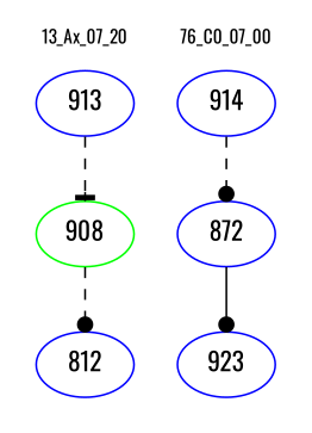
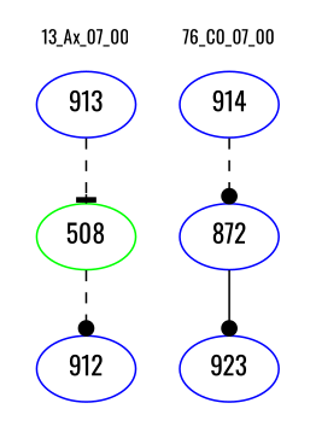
  digraph {
    fontname=Oswald
    node [color=blue fontname=Oswald]
    edge [arrowhead=dot color=black fontname=Oswald style=dashed]
    n1 [label=913]
-   n2 [color=green label=908]
-   n3 [label=812]
+   n2 [color=green label=508]
+   n3 [label=912]
    n4 [label=914]
    n5 [label=872]
    n6 [label=923]
    subgraph cluster_1 {
      color=white
      fontsize=10
-     label="13_Ax_07_20"
+     label="13_Ax_07_00"
      n1
      n2
      n3
    }
    subgraph cluster_2 {
      color=white
      fontsize=10
      label="76_C0_07_00"
      n4
      n5
      n6
    }
    n1 -> n2 [arrowhead=tee]
    n2 -> n3
    n4 -> n5
    n5 -> n6 [style=solid]
  }
